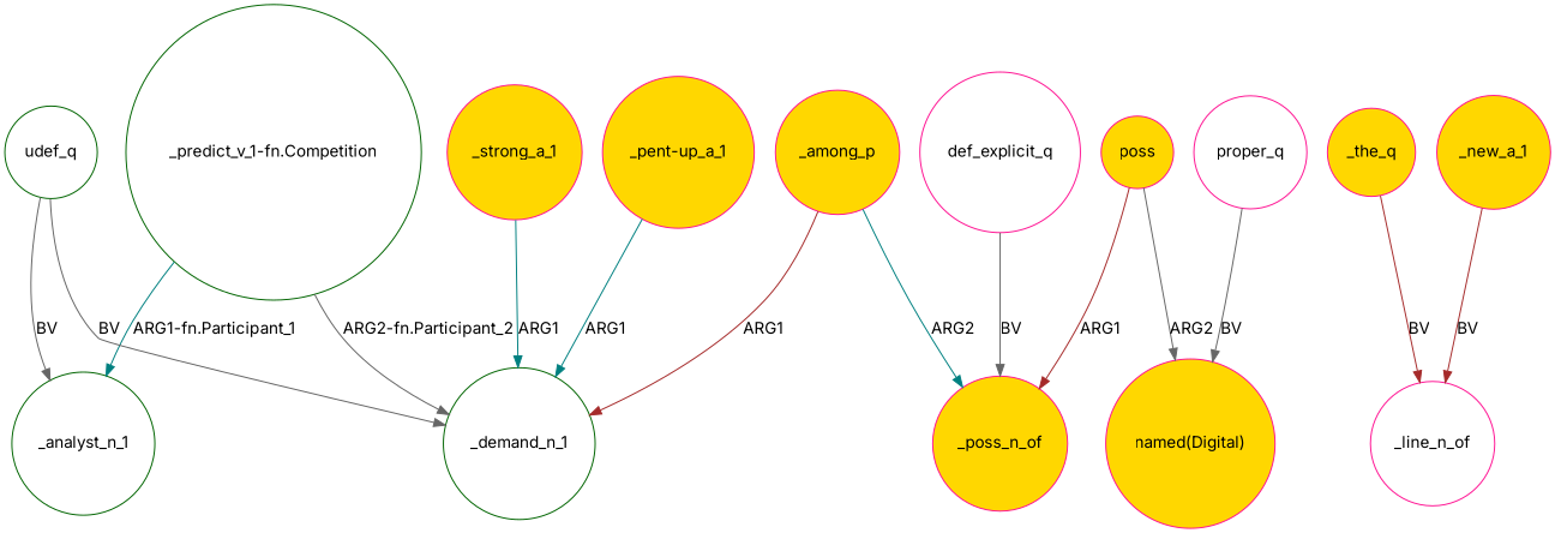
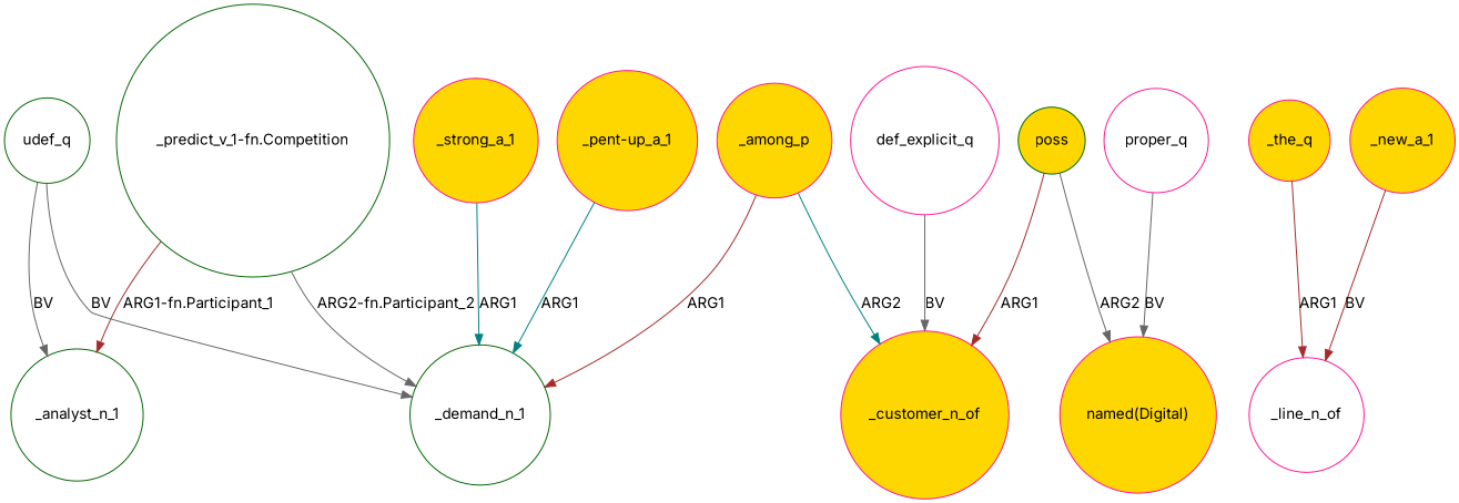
  digraph {
    fontname=Inter
    node [color=deeppink fillcolor=gold fontname=Inter shape=circle style=filled]
    edge [color=gray40 fontname=Inter]
    _demand_n_1 [color=darkgreen fillcolor=white]
    _among_p
-   _customer_n_of [label=_poss_n_of]
+   _customer_n_of
    "_predict_v_1-fn.Competition" [color=darkgreen fillcolor=white]
    _analyst_n_1 [color=darkgreen fillcolor=white]
-   poss
+   poss [color=darkgreen]
    "named(Digital)"
    _line_n_of [fillcolor=white]
    udef_q [color=darkgreen fillcolor=white]
    _strong_a_1
    _the_q
    def_explicit_q [fillcolor=white]
    proper_q [fillcolor=white]
    _new_a_1
    "_pent-up_a_1"
    _among_p -> _demand_n_1 [color=brown label=ARG1]
    _among_p -> _customer_n_of [color=teal label=ARG2]
    "_predict_v_1-fn.Competition" -> _demand_n_1 [label="ARG2-fn.Participant_2"]
-   "_predict_v_1-fn.Competition" -> _analyst_n_1 [color=teal label="ARG1-fn.Participant_1"]
+   "_predict_v_1-fn.Competition" -> _analyst_n_1 [color=brown label="ARG1-fn.Participant_1"]
    poss -> _customer_n_of [color=brown label=ARG1]
    poss -> "named(Digital)" [label=ARG2]
    udef_q -> _demand_n_1 [label=BV]
    udef_q -> _analyst_n_1 [label=BV]
    _strong_a_1 -> _demand_n_1 [color=teal label=ARG1]
-   _the_q -> _line_n_of [color=brown label=BV]
+   _the_q -> _line_n_of [color=brown label=ARG1]
    def_explicit_q -> _customer_n_of [label=BV]
    proper_q -> "named(Digital)" [label=BV]
    _new_a_1 -> _line_n_of [color=brown label=BV]
    "_pent-up_a_1" -> _demand_n_1 [color=teal label=ARG1]
  }
